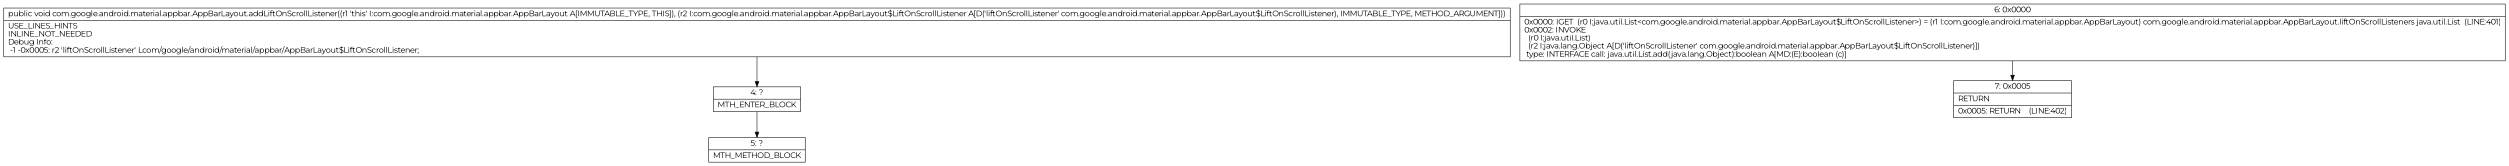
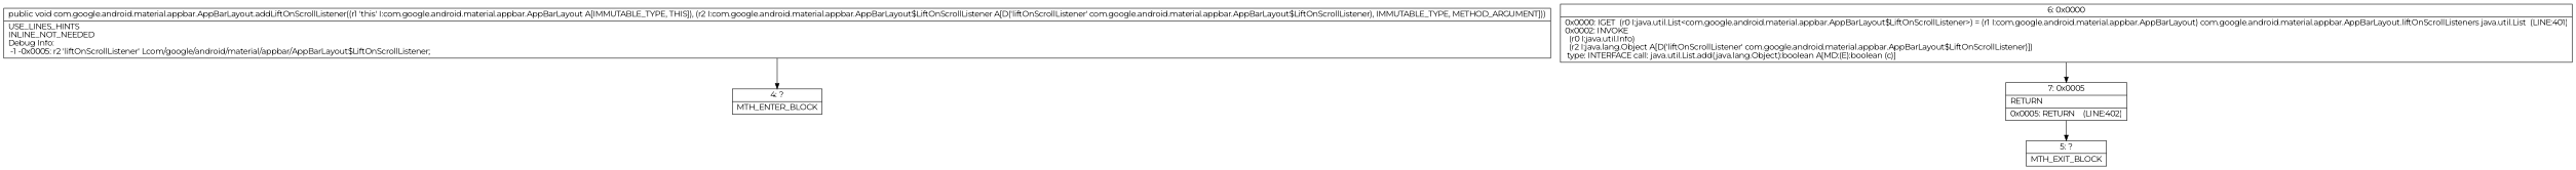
  digraph {
    fontname=Montserrat
    node [fontname=Montserrat shape=record]
    edge [fontname=Montserrat]
    n1 [label="{4\:\ ?|MTH_ENTER_BLOCK\l}"]
-   n2 [label="{6\:\ 0x0000|0x0000: IGET  (r0 I:java.util.List\<com.google.android.material.appbar.AppBarLayout$LiftOnScrollListener\>) = (r1 I:com.google.android.material.appbar.AppBarLayout) com.google.android.material.appbar.AppBarLayout.liftOnScrollListeners java.util.List  (LINE:401)\l0x0002: INVOKE  \l  (r0 I:java.util.List)\l  (r2 I:java.lang.Object A[D('liftOnScrollListener' com.google.android.material.appbar.AppBarLayout$LiftOnScrollListener)])\l type: INTERFACE call: java.util.List.add(java.lang.Object):boolean A[MD:(E):boolean (c)]\l}"]
+   n2 [label="{6\:\ 0x0000|0x0000: IGET  (r0 I:java.util.List\<com.google.android.material.appbar.AppBarLayout$LiftOnScrollListener\>) = (r1 I:com.google.android.material.appbar.AppBarLayout) com.google.android.material.appbar.AppBarLayout.liftOnScrollListeners java.util.List  (LINE:401)\l0x0002: INVOKE  \l  (r0 I:java.util.Info)\l  (r2 I:java.lang.Object A[D('liftOnScrollListener' com.google.android.material.appbar.AppBarLayout$LiftOnScrollListener)])\l type: INTERFACE call: java.util.List.add(java.lang.Object):boolean A[MD:(E):boolean (c)]\l}"]
    n3 [label="{7\:\ 0x0005|RETURN\l|0x0005: RETURN    (LINE:402)\l}"]
-   n4 [label="{5\:\ ?|MTH_METHOD_BLOCK\l}"]
+   n4 [label="{5\:\ ?|MTH_EXIT_BLOCK\l}"]
    n5 [label="{public void com.google.android.material.appbar.AppBarLayout.addLiftOnScrollListener((r1 'this' I:com.google.android.material.appbar.AppBarLayout A[IMMUTABLE_TYPE, THIS]), (r2 I:com.google.android.material.appbar.AppBarLayout$LiftOnScrollListener A[D('liftOnScrollListener' com.google.android.material.appbar.AppBarLayout$LiftOnScrollListener), IMMUTABLE_TYPE, METHOD_ARGUMENT]))  | USE_LINES_HINTS\lINLINE_NOT_NEEDED\lDebug Info:\l  \-1 \-0x0005: r2 'liftOnScrollListener' Lcom\/google\/android\/material\/appbar\/AppBarLayout$LiftOnScrollListener;\l}"]
    n2 -> n3
-   n1 -> n4
+   n3 -> n4
    n5 -> n1
  }
